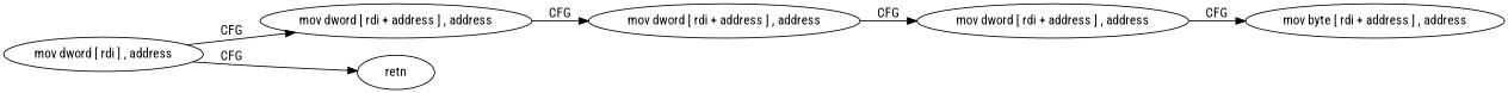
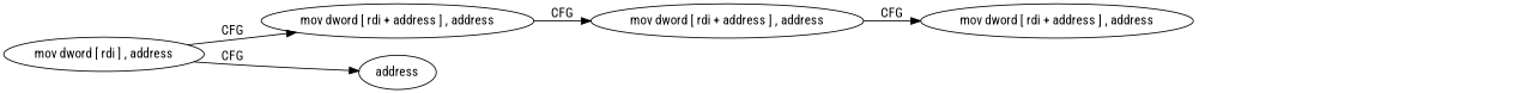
  digraph {
    fontname="Roboto Condensed"
    rankdir=LR
    node [fontname="Roboto Condensed"]
    edge [fontname="Roboto Condensed"]
    n1 [label="mov dword [ rdi ] , address"]
    n2 [label="mov dword [ rdi + address ] , address"]
-   n3 [label=retn]
+   n3 [label=address]
    n4 [label="mov dword [ rdi + address ] , address"]
    n5 [label="mov dword [ rdi + address ] , address"]
-   n6 [label="mov byte [ rdi + address ] , address"]
    n1 -> n2 [label=CFG]
    n1 -> n3 [label=CFG]
    n2 -> n4 [label=CFG]
    n4 -> n5 [label=CFG]
-   n5 -> n6 [label=CFG]
  }
